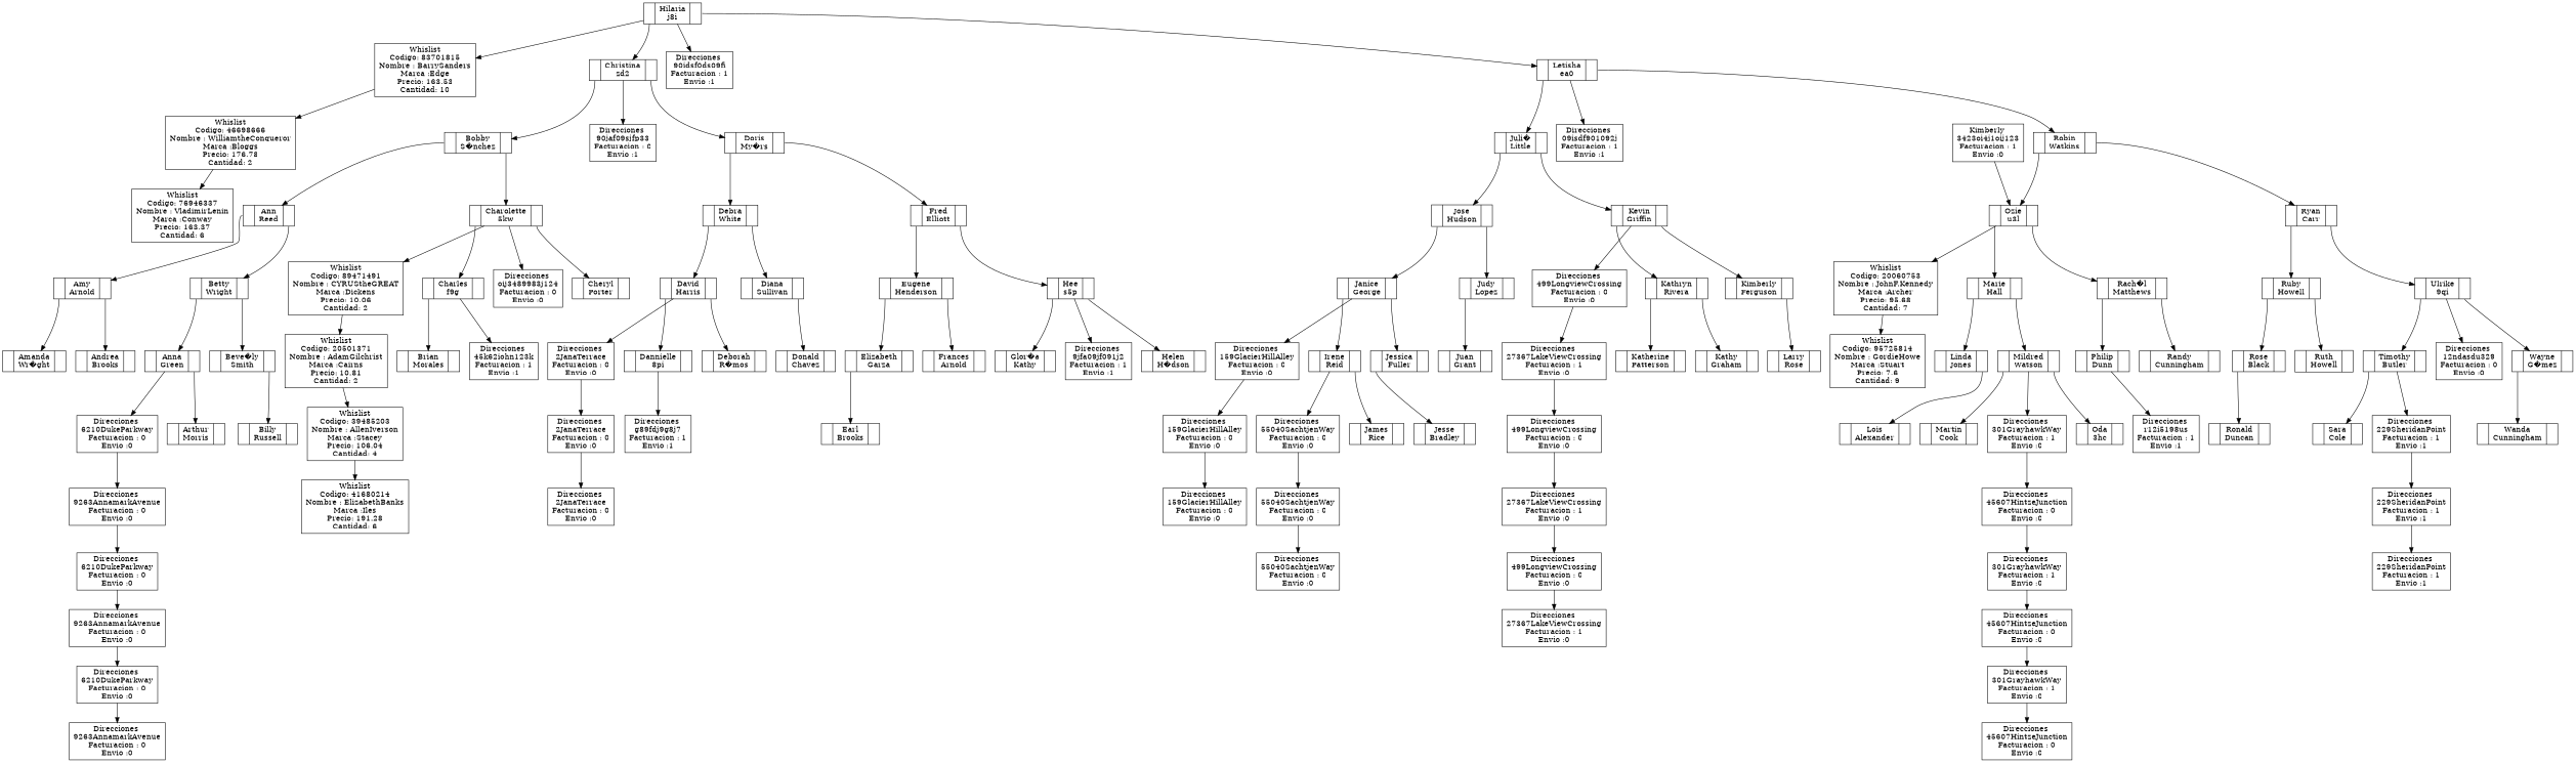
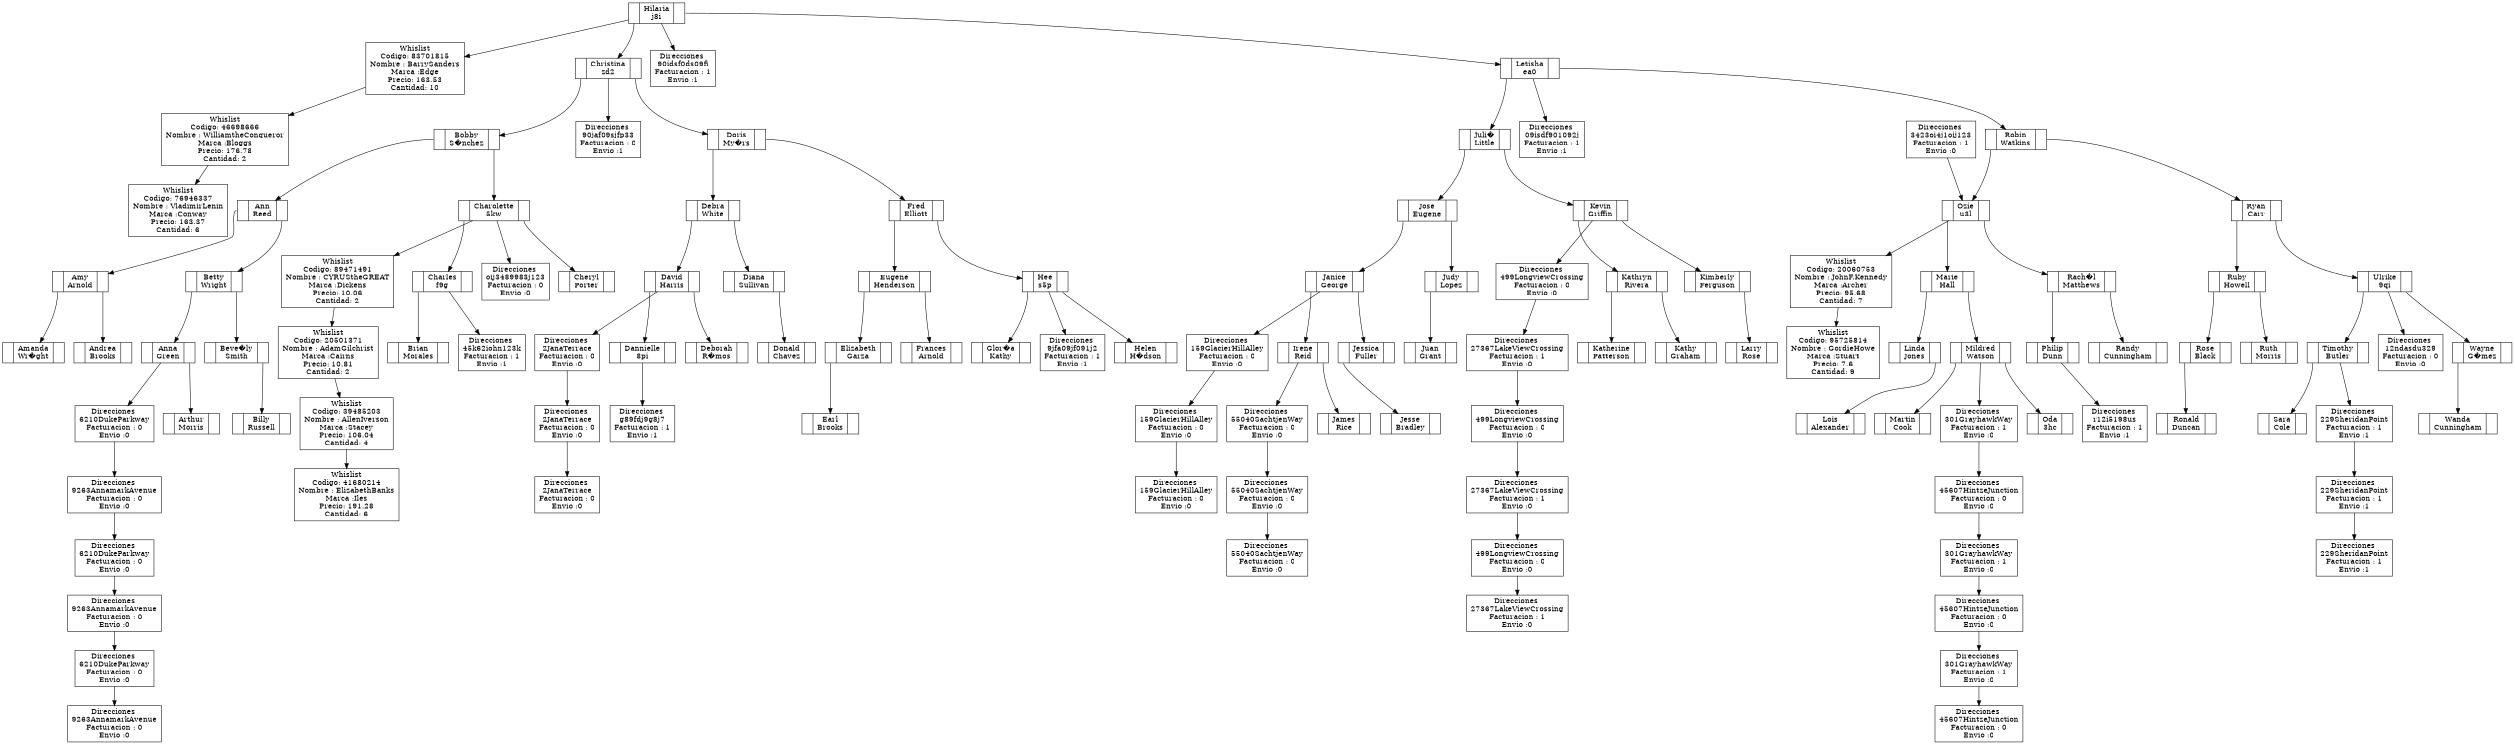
  digraph {
    node [shape=record]
    n1 [label="<izq>|Hilaria\nj8i|<der>"]
    n2 [label="Whislist\nCodigo: 83701815\nNombre : BarrySanders\nMarca :Edge\nPrecio: 163.53\nCantidad: 10"]
    n3 [label=" Direcciones \n90idsf0ds09fi\nFacturacion : 1\nEnvio :1"]
    n4 [label="<izq>|Christina\nzd2|<der>"]
    n5 [label="<izq>|Letisha\nea0|<der>"]
    n6 [label="Whislist\nCodigo: 46698666\nNombre : WilliamtheConqueror\nMarca :Bloggs\nPrecio: 176.78\nCantidad: 2"]
    n7 [label="Whislist\nCodigo: 76946337\nNombre : VladimirLenin\nMarca :Conway\nPrecio: 163.37\nCantidad: 6"]
    n8 [label=" Direcciones \n90jaf09sjfp33\nFacturacion : 0\nEnvio :1"]
    n9 [label="<izq>|Bobby\nS�nchez|<der>"]
    n10 [label="<izq>|Doris\nMy�rs|<der>"]
    n11 [label="<izq>|Ann\nReed|<der>"]
    n12 [label="<izq>|Charolette\n5kw|<der>"]
    n13 [label="<izq>|Amy\nArnold|<der>"]
    n14 [label="<izq>|Betty\nWright|<der>"]
    n15 [label="<izq>|Amanda\nWr�ght|<der>"]
    n16 [label="<izq>|Andrea\nBrooks|<der>"]
    n17 [label="<izq>|Anna\nGreen|<der>"]
    n18 [label="<izq>|Beve�ly\nSmith|<der>"]
    n19 [label=" Direcciones \n6210DukeParkway\nFacturacion : 0\nEnvio :0"]
    n20 [label="<izq>|Arthur\nMorris|<der>"]
    n21 [label=" Direcciones \n9263AnnamarkAvenue\nFacturacion : 0\nEnvio :0"]
    n22 [label=" Direcciones \n6210DukeParkway\nFacturacion : 0\nEnvio :0"]
    n23 [label=" Direcciones \n9263AnnamarkAvenue\nFacturacion : 0\nEnvio :0"]
    n24 [label=" Direcciones \n6210DukeParkway\nFacturacion : 0\nEnvio :0"]
    n25 [label=" Direcciones \n9263AnnamarkAvenue\nFacturacion : 0\nEnvio :0"]
    n26 [label="<izq>|Billy\nRussell|<der>"]
    n27 [label="Whislist\nCodigo: 89471491\nNombre : CYRUStheGREAT\nMarca :Dickens\nPrecio: 10.06\nCantidad: 2"]
-   n28 [label=" Direcciones \noij3489983j124\nFacturacion : 0\nEnvio :0"]
+   n28 [label=" Direcciones \noij3489983j123\nFacturacion : 0\nEnvio :0"]
    n29 [label="<izq>|Charles\nf9g|<der>"]
    n30 [label="<izq>|Cheryl\nPorter|<der>"]
    n31 [label="Whislist\nCodigo: 20501371\nNombre : AdamGilchrist\nMarca :Cairns\nPrecio: 10.81\nCantidad: 2"]
    n32 [label="Whislist\nCodigo: 39485203\nNombre : AllenIverson\nMarca :Stacey\nPrecio: 106.04\nCantidad: 4"]
    n33 [label="Whislist\nCodigo: 41680214\nNombre : ElizabethBanks\nMarca :Iles\nPrecio: 191.28\nCantidad: 6"]
    n34 [label=" Direcciones \n45k62iohn123k\nFacturacion : 1\nEnvio :1"]
    n35 [label="<izq>|Brian\nMorales|<der>"]
    n36 [label="<izq>|Debra\nWhite|<der>"]
    n37 [label="<izq>|Fred\nElliott|<der>"]
    n38 [label="<izq>|David\nHarris|<der>"]
    n39 [label="<izq>|Diana\nSullivan|<der>"]
    n40 [label=" Direcciones \n2JanaTerrace\nFacturacion : 0\nEnvio :0"]
    n41 [label="<izq>|Dannielle\n8pi|<der>"]
    n42 [label="<izq>|Deborah\nR�mos|<der>"]
    n43 [label=" Direcciones \n2JanaTerrace\nFacturacion : 0\nEnvio :0"]
    n44 [label=" Direcciones \n2JanaTerrace\nFacturacion : 0\nEnvio :0"]
    n45 [label=" Direcciones \ng89fdj9g8j7\nFacturacion : 1\nEnvio :1"]
    n46 [label="<izq>|Donald\nChavez|<der>"]
    n47 [label="<izq>|Eugene\nHenderson|<der>"]
    n48 [label="<izq>|Hee\ns5p|<der>"]
    n49 [label="<izq>|Elizabeth\nGarza|<der>"]
    n50 [label="<izq>|Frances\nArnold|<der>"]
    n51 [label="<izq>|Earl\nBrooks|<der>"]
    n52 [label=" Direcciones \n9jfa09jf091j2\nFacturacion : 1\nEnvio :1"]
    n53 [label="<izq>|Glor�a\nKathy|<der>"]
    n54 [label="<izq>|Helen\nH�dson|<der>"]
    n55 [label=" Direcciones \n09isdf901092j\nFacturacion : 1\nEnvio :1"]
    n56 [label="<izq>|Juli�\nLittle|<der>"]
    n57 [label="<izq>|Robin\nWatkins|<der>"]
-   n58 [label="<izq>|Jose\nHudson|<der>"]
+   n58 [label="<izq>|Jose\nEugene|<der>"]
    n59 [label="<izq>|Kevin\nGriffin|<der>"]
    n60 [label="<izq>|Janice\nGeorge|<der>"]
    n61 [label="<izq>|Judy\nLopez|<der>"]
    n62 [label=" Direcciones \n159GlacierHillAlley\nFacturacion : 0\nEnvio :0"]
    n63 [label="<izq>|Irene\nReid|<der>"]
    n64 [label="<izq>|Jessica\nFuller|<der>"]
    n65 [label=" Direcciones \n159GlacierHillAlley\nFacturacion : 0\nEnvio :0"]
    n66 [label=" Direcciones \n159GlacierHillAlley\nFacturacion : 0\nEnvio :0"]
    n67 [label=" Direcciones \n55040SachtjenWay\nFacturacion : 0\nEnvio :0"]
    n68 [label="<izq>|James\nRice|<der>"]
    n69 [label=" Direcciones \n55040SachtjenWay\nFacturacion : 0\nEnvio :0"]
    n70 [label=" Direcciones \n55040SachtjenWay\nFacturacion : 0\nEnvio :0"]
    n71 [label="<izq>|Jesse\nBradley|<der>"]
    n72 [label="<izq>|Juan\nGrant|<der>"]
    n73 [label=" Direcciones \n499LongviewCrossing\nFacturacion : 0\nEnvio :0"]
    n74 [label="<izq>|Kathryn\nRivera|<der>"]
    n75 [label="<izq>|Kimberly\nFerguson|<der>"]
    n76 [label=" Direcciones \n27367LakeViewCrossing\nFacturacion : 1\nEnvio :0"]
    n77 [label=" Direcciones \n499LongviewCrossing\nFacturacion : 0\nEnvio :0"]
    n78 [label=" Direcciones \n27367LakeViewCrossing\nFacturacion : 1\nEnvio :0"]
    n79 [label=" Direcciones \n499LongviewCrossing\nFacturacion : 0\nEnvio :0"]
    n80 [label=" Direcciones \n27367LakeViewCrossing\nFacturacion : 1\nEnvio :0"]
    n81 [label="<izq>|Katherine\nPatterson|<der>"]
    n82 [label="<izq>|Kathy\nGraham|<der>"]
    n83 [label="<izq>|Larry\nRose|<der>"]
    n84 [label="<izq>|Ozie\nu3l|<der>"]
    n85 [label="<izq>|Ryan\nCarr|<der>"]
    n86 [label="Whislist\nCodigo: 20060753\nNombre : JohnF.Kennedy\nMarca :Archer\nPrecio: 95.68\nCantidad: 7"]
-   n87 [label=" Kimberly \n3423oi4j1oij123\nFacturacion : 1\nEnvio :0"]
+   n87 [label=" Direcciones \n3423oi4j1oij123\nFacturacion : 1\nEnvio :0"]
    n88 [label="<izq>|Marie\nHall|<der>"]
    n89 [label="<izq>|Rach�l\nMatthews|<der>"]
    n90 [label="Whislist\nCodigo: 95725814\nNombre : GordieHowe\nMarca :Stuart\nPrecio: 7.6\nCantidad: 9"]
    n91 [label="<izq>|Linda\nJones|<der>"]
    n92 [label="<izq>|Mildred\nWatson|<der>"]
    n93 [label="<izq>|Lois\nAlexander|<der>"]
    n94 [label=" Direcciones \n301GrayhawkWay\nFacturacion : 1\nEnvio :0"]
    n95 [label="<izq>|Martin\nCook|<der>"]
    n96 [label="<izq>|Oda\n3hc|<der>"]
    n97 [label=" Direcciones \n45607HintzeJunction\nFacturacion : 0\nEnvio :0"]
    n98 [label=" Direcciones \n301GrayhawkWay\nFacturacion : 1\nEnvio :0"]
    n99 [label=" Direcciones \n45607HintzeJunction\nFacturacion : 0\nEnvio :0"]
    n100 [label=" Direcciones \n301GrayhawkWay\nFacturacion : 1\nEnvio :0"]
    n101 [label=" Direcciones \n45607HintzeJunction\nFacturacion : 0\nEnvio :0"]
    n102 [label=" Direcciones \nr12i5198us\nFacturacion : 1\nEnvio :1"]
    n103 [label="<izq>|Philip\nDunn|<der>"]
    n104 [label="<izq>|Randy\nCunningham|<der>"]
    n105 [label="<izq>|Ruby\nHowell|<der>"]
    n106 [label="<izq>|Ulrike\n9qi|<der>"]
    n107 [label="<izq>|Rose\nBlack|<der>"]
-   n108 [label="<izq>|Ruth\nHowell|<der>"]
+   n108 [label="<izq>|Ruth\nMorris|<der>"]
    n109 [label="<izq>|Ronald\nDuncan|<der>"]
    n110 [label=" Direcciones \n12ndasdu329\nFacturacion : 0\nEnvio :0"]
    n111 [label="<izq>|Timothy\nButler|<der>"]
    n112 [label="<izq>|Wayne\nG�mez|<der>"]
    n113 [label=" Direcciones \n229SheridanPoint\nFacturacion : 1\nEnvio :1"]
    n114 [label="<izq>|Sara\nCole|<der>"]
    n115 [label=" Direcciones \n229SheridanPoint\nFacturacion : 1\nEnvio :1"]
    n116 [label=" Direcciones \n229SheridanPoint\nFacturacion : 1\nEnvio :1"]
    n117 [label="<izq>|Wanda\nCunningham|<der>"]
    subgraph sub_1 {
      n1
      n2
      n3
      n4
      n5
      n6
      n7
      n8
      n9
      n10
      n11
      n12
      n13
      n14
      n15
      n16
      n17
      n18
      n19
      n20
      n21
      n22
      n23
      n24
      n25
      n26
      n27
      n28
      n29
      n30
      n31
      n32
      n33
      n34
      n35
      n36
      n37
      n38
      n39
      n40
      n41
      n42
      n43
      n44
      n45
      n46
      n47
      n48
      n49
      n50
      n51
      n52
      n53
      n54
      n55
      n56
      n57
      n58
      n59
      n60
      n61
      n62
      n63
      n64
      n65
      n66
      n67
      n68
      n69
      n70
      n71
      n72
      n73
      n74
      n75
      n76
      n77
      n78
      n79
      n80
      n81
      n82
      n83
      n84
      n85
      n86
      n87
      n88
      n89
      n90
      n91
      n92
      n93
      n94
      n95
      n96
      n97
      n98
      n99
      n100
      n101
      n102
      n103
      n104
      n105
      n106
      n107
      n108
      n109
      n110
      n111
      n112
      n113
      n114
      n115
      n116
      n117
    }
    n1 -> n2
    n1 -> n3
    n1 -> n4 [tailport=izq]
    n1 -> n5 [tailport=der]
    n2 -> n6
    n4 -> n8
    n4 -> n9 [tailport=izq]
    n4 -> n10 [tailport=der]
    n5 -> n55
    n5 -> n56 [tailport=izq]
    n5 -> n57 [tailport=der]
    n6 -> n7
    n9 -> n11 [tailport=izq]
    n9 -> n12 [tailport=der]
    n10 -> n36 [tailport=izq]
    n10 -> n37 [tailport=der]
    n11 -> n13 [tailport=izq]
    n11 -> n14 [tailport=der]
    n12 -> n27
    n12 -> n28
    n12 -> n29 [tailport=izq]
    n12 -> n30 [tailport=der]
    n13 -> n15 [tailport=izq]
    n13 -> n16 [tailport=der]
    n14 -> n17 [tailport=izq]
    n14 -> n18 [tailport=der]
    n17 -> n19
    n17 -> n20 [tailport=der]
    n18 -> n26 [tailport=der]
    n19 -> n21
    n21 -> n22
    n22 -> n23
    n23 -> n24
    n24 -> n25
    n27 -> n31
    n29 -> n34
    n29 -> n35 [tailport=izq]
    n31 -> n32
    n32 -> n33
    n36 -> n38 [tailport=izq]
    n36 -> n39 [tailport=der]
    n37 -> n47 [tailport=izq]
    n37 -> n48 [tailport=der]
    n38 -> n40
    n38 -> n41 [tailport=izq]
    n38 -> n42 [tailport=der]
    n39 -> n46 [tailport=der]
    n40 -> n43
    n41 -> n45
    n43 -> n44
    n47 -> n49 [tailport=izq]
    n47 -> n50 [tailport=der]
    n48 -> n52
    n48 -> n53 [tailport=izq]
    n48 -> n54 [tailport=der]
    n49 -> n51 [tailport=izq]
    n56 -> n58 [tailport=izq]
    n56 -> n59 [tailport=der]
    n57 -> n84 [tailport=izq]
    n57 -> n85 [tailport=der]
    n58 -> n60 [tailport=izq]
    n58 -> n61 [tailport=der]
    n59 -> n73
    n59 -> n74 [tailport=izq]
    n59 -> n75 [tailport=der]
    n60 -> n62
    n60 -> n63 [tailport=izq]
    n60 -> n64 [tailport=der]
    n61 -> n72 [tailport=izq]
    n62 -> n65
    n63 -> n67
    n63 -> n68 [tailport=der]
    n64 -> n71 [tailport=izq]
    n65 -> n66
    n67 -> n69
    n69 -> n70
    n73 -> n76
    n74 -> n81 [tailport=izq]
    n74 -> n82 [tailport=der]
    n75 -> n83 [tailport=der]
    n76 -> n77
    n77 -> n78
    n78 -> n79
    n79 -> n80
    n84 -> n86
    n84 -> n88 [tailport=izq]
    n84 -> n89 [tailport=der]
    n85 -> n105 [tailport=izq]
    n85 -> n106 [tailport=der]
    n86 -> n90
    n87 -> n84
    n88 -> n91 [tailport=izq]
    n88 -> n92 [tailport=der]
    n89 -> n103 [tailport=izq]
    n89 -> n104 [tailport=der]
    n91 -> n93 [tailport=der]
    n92 -> n94
    n92 -> n95 [tailport=izq]
    n92 -> n96 [tailport=der]
    n94 -> n97
    n97 -> n98
    n98 -> n99
    n99 -> n100
    n100 -> n101
    n103 -> n102
    n105 -> n107 [tailport=izq]
    n105 -> n108 [tailport=der]
    n106 -> n110
    n106 -> n111 [tailport=izq]
    n106 -> n112 [tailport=der]
    n107 -> n109 [tailport=izq]
    n111 -> n113
    n111 -> n114 [tailport=izq]
    n112 -> n117 [tailport=izq]
    n113 -> n115
    n115 -> n116
  }
